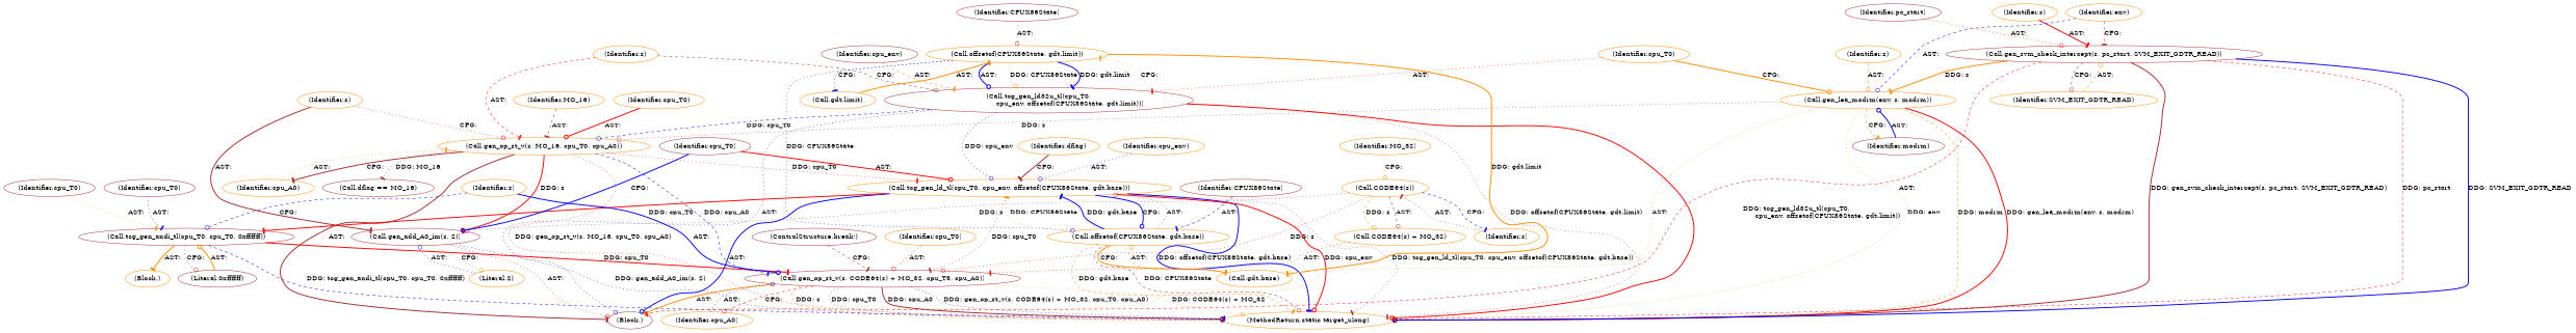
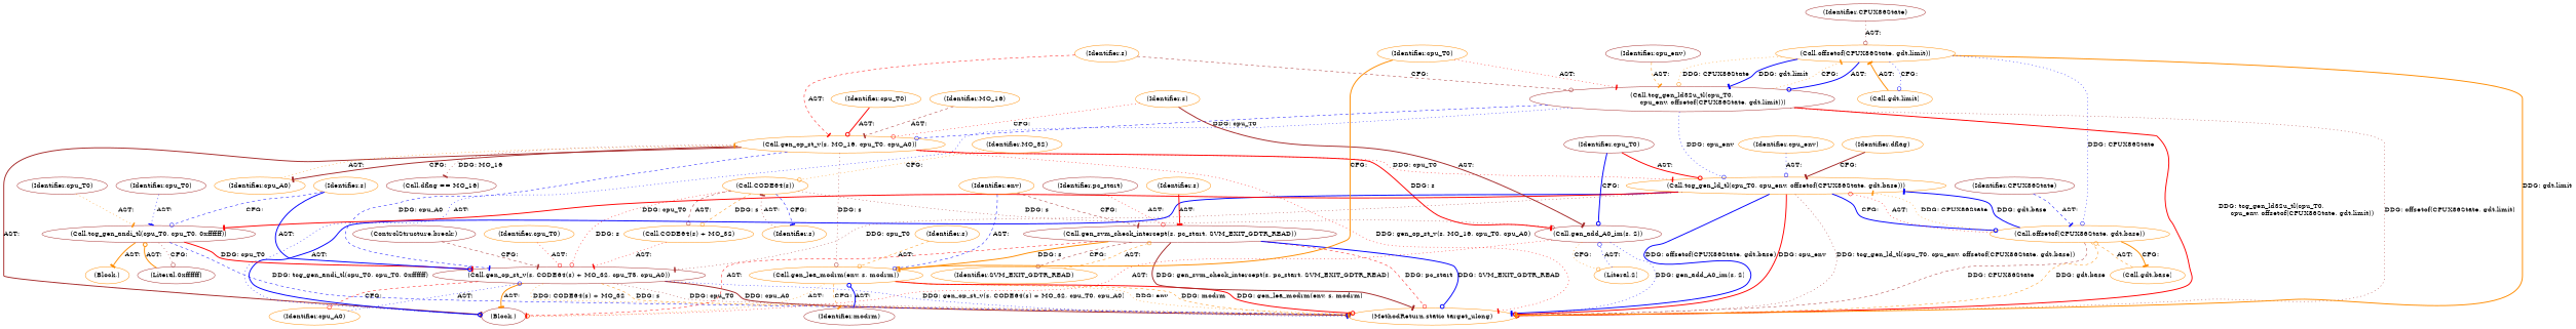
  digraph {
    node [color=darkorange]
    edge [arrowhead=odot color=darkorange style=dotted]
    n1 [color=brown label="(Call,gen_op_st_v(s, CODE64(s) + MO_32, cpu_T5, cpu_A0))"]
    n2 [color=brown label="(Block,)"]
    n3 [label="(Identifier,cpu_A0)"]
    n4 [label="(MethodReturn,static target_ulong)"]
    n5 [label="(Call,CODE64(s))"]
    n6 [label="(Identifier,s)"]
    n7 [label="(Call,CODE64(s) + MO_32)"]
    n8 [color=brown label="(Call,gen_add_A0_im(s, 2))"]
    n9 [label="(Literal,2)"]
    n10 [label="(Call,gen_op_st_v(s, MO_16, cpu_T0, cpu_A0))"]
    n11 [label="(Call,tcg_gen_ld_tl(cpu_T0, cpu_env, offsetof(CPUX86State, gdt.base)))"]
    n12 [label="(Identifier,cpu_A0)"]
    n13 [color=brown label="(Call,dflag == MO_16)"]
    n14 [label="(Call,offsetof(CPUX86State, gdt.base))"]
    n15 [color=brown label="(Call,tcg_gen_andi_tl(cpu_T0, cpu_T0, 0xffffff))"]
    n16 [label="(Call,gen_lea_modrm(env, s, modrm))"]
    n17 [color=brown label="(Identifier,modrm)"]
    n18 [color=brown label="(Call,gen_svm_check_intercept(s, pc_start, SVM_EXIT_GDTR_READ))"]
    n19 [label="(Identifier,SVM_EXIT_GDTR_READ)"]
    n20 [color=brown label="(Call,tcg_gen_ld32u_tl(cpu_T0,\n                             cpu_env, offsetof(CPUX86State, gdt.limit)))"]
    n21 [label="(Call,offsetof(CPUX86State, gdt.limit))"]
    n22 [label="(Call,gdt.limit)"]
    n23 [label="(Call,gdt.base)"]
    n24 [label="(Block,)"]
    n25 [color=brown label="(Literal,0xffffff)"]
    n26 [color=brown label="(Identifier,cpu_env)"]
    n27 [label="(Identifier,MO_16)"]
    n28 [label="(Identifier,cpu_T0)"]
    n29 [color=brown label="(ControlStructure,break;)"]
    n30 [color=brown label="(Identifier,CPUX86State)"]
    n31 [color=brown label="(Identifier,cpu_T0)"]
    n32 [label="(Identifier,s)"]
    n33 [label="(Identifier,cpu_env)"]
    n34 [color=brown label="(Identifier,cpu_T0)"]
    n35 [label="(Identifier,MO_32)"]
    n36 [color=brown label="(Identifier,CPUX86State)"]
    n37 [label="(Identifier,s)"]
    n38 [label="(Identifier,s)"]
    n39 [color=brown label="(Identifier,cpu_T0)"]
    n40 [label="(Identifier,s)"]
    n41 [color=brown label="(Identifier,pc_start)"]
    n42 [label="(Identifier,s)"]
    n43 [label="(Identifier,cpu_T0)"]
    n44 [label="(Identifier,dflag)"]
    n45 [label="(Identifier,cpu_T0)"]
    n46 [label="(Identifier,env)"]
    n1 -> n2 [arrowhead=tee label="AST: " style=bold]
    n1 -> n3 [color=red label="CFG: " style=dashed]
    n1 -> n4 [label="DDG: CODE64(s) + MO_32"]
    n1 -> n4 [label="DDG: s" style=dashed]
    n1 -> n4 [arrowhead=tee color=brown label="DDG: cpu_T0"]
    n1 -> n4 [color=brown label="DDG: cpu_A0" style=bold]
    n1 -> n4 [arrowhead=tee color=blue label="DDG: gen_op_st_v(s, CODE64(s) + MO_32, cpu_T0, cpu_A0)"]
    n3 -> n1 [color=blue label="AST: "]
    n5 -> n1 [color=red label="DDG: s"]
    n5 -> n6 [arrowhead=tee color=blue label="CFG: " style=dashed]
    n5 -> n7 [color=brown label="AST: " style=dashed]
    n5 -> n7 [label="DDG: s" style=dashed]
    n5 -> n8 [color=brown label="DDG: s"]
    n6 -> n5 [arrowhead=tee color=brown label="AST: "]
    n7 -> n1 [arrowhead=tee color=red label="AST: "]
    n8 -> n2 [color=red label="AST: "]
    n8 -> n4 [color=blue label="DDG: gen_add_A0_im(s, 2)"]
    n8 -> n9 [label="CFG: "]
    n9 -> n8 [color=blue label="AST: "]
    n10 -> n1 [arrowhead=tee color=blue label="DDG: cpu_A0" style=dashed]
    n10 -> n2 [arrowhead=tee color=brown label="AST: " style=bold]
    n10 -> n4 [arrowhead=tee color=red label="DDG: gen_op_st_v(s, MO_16, cpu_T0, cpu_A0)"]
    n10 -> n8 [arrowhead=tee color=red label="DDG: s" style=bold]
    n10 -> n11 [arrowhead=tee color=red label="DDG: cpu_T0"]
    n10 -> n12 [arrowhead=tee color=brown label="CFG: " style=bold]
    n10 -> n13 [arrowhead=tee color=brown label="DDG: MO_16"]
    n11 -> n1 [arrowhead=tee color=brown label="DDG: cpu_T0"]
    n11 -> n2 [color=blue label="AST: " style=bold]
    n11 -> n4 [arrowhead=tee color=brown label="DDG: tcg_gen_ld_tl(cpu_T0, cpu_env, offsetof(CPUX86State, gdt.base))"]
    n11 -> n4 [arrowhead=tee color=blue label="DDG: offsetof(CPUX86State, gdt.base)" style=bold]
    n11 -> n4 [color=red label="DDG: cpu_env" style=bold]
    n11 -> n14 [color=blue label="CFG: " style=bold]
    n11 -> n15 [arrowhead=tee color=red label="DDG: cpu_T0" style=bold]
    n12 -> n10 [arrowhead=tee label="AST: "]
    n14 -> n4 [arrowhead=tee label="DDG: gdt.base" style=dashed]
    n14 -> n4 [color=brown label="DDG: CPUX86State" style=dashed]
    n14 -> n11 [color=red label="AST: "]
    n14 -> n11 [arrowhead=tee label="DDG: CPUX86State"]
    n14 -> n11 [arrowhead=tee color=blue label="DDG: gdt.base" style=bold]
    n14 -> n23 [arrowhead=tee label="CFG: " style=bold]
    n15 -> n1 [arrowhead=tee color=red label="DDG: cpu_T0" style=bold]
    n15 -> n4 [color=blue label="DDG: tcg_gen_andi_tl(cpu_T0, cpu_T0, 0xffffff)" style=dashed]
    n15 -> n24 [arrowhead=tee label="AST: " style=bold]
    n15 -> n25 [color=brown label="CFG: "]
    n16 -> n2 [label="AST: "]
    n16 -> n4 [arrowhead=tee label="DDG: modrm" style=dashed]
    n16 -> n4 [color=red label="DDG: gen_lea_modrm(env, s, modrm)" style=bold]
    n16 -> n4 [label="DDG: env"]
-   n16 -> n10 [color=brown label="DDG: s"]
+   n10 -> n16 [color=brown label="DDG: s"]
    n16 -> n17 [arrowhead=tee label="CFG: " style=dashed]
    n17 -> n16 [color=blue label="AST: " style=bold]
    n18 -> n2 [arrowhead=tee color=red label="AST: " style=dashed]
    n18 -> n4 [arrowhead=tee color=brown label="DDG: gen_svm_check_intercept(s, pc_start, SVM_EXIT_GDTR_READ)" style=bold]
    n18 -> n4 [color=red label="DDG: pc_start" style=dashed]
    n18 -> n4 [color=blue label="DDG: SVM_EXIT_GDTR_READ" style=bold]
    n18 -> n16 [arrowhead=tee label="DDG: s" style=bold]
    n18 -> n19 [color=brown label="CFG: " style=dashed]
    n19 -> n18 [label="AST: " style=dashed]
    n20 -> n2 [color=blue label="AST: "]
    n20 -> n4 [arrowhead=tee color=brown label="DDG: offsetof(CPUX86State, gdt.limit)"]
    n20 -> n4 [color=red label="DDG: tcg_gen_ld32u_tl(cpu_T0,\n                             cpu_env, offsetof(CPUX86State, gdt.limit))" style=bold]
    n20 -> n10 [color=blue label="DDG: cpu_T0" style=dashed]
    n20 -> n11 [color=blue label="DDG: cpu_env"]
    n20 -> n21 [arrowhead=tee label="CFG: "]
-   n21 -> n23 [arrowhead=tee label="DDG: gdt.limit" style=bold]
+   n21 -> n4 [arrowhead=tee label="DDG: gdt.limit" style=bold]
    n21 -> n14 [color=blue label="DDG: CPUX86State"]
    n21 -> n20 [color=blue label="AST: " style=bold]
    n21 -> n20 [label="DDG: CPUX86State"]
    n21 -> n20 [arrowhead=tee color=blue label="DDG: gdt.limit" style=bold]
-   n21 -> n22 [arrowhead=tee color=blue label="CFG: "]
+   n21 -> n22 [color=blue label="CFG: "]
    n22 -> n21 [arrowhead=tee label="AST: " style=bold]
    n23 -> n14 [label="AST: " style=dashed]
    n25 -> n15 [label="AST: " style=bold]
    n26 -> n20 [arrowhead=tee label="AST: " style=dashed]
    n27 -> n10 [arrowhead=tee color=brown label="AST: " style=dashed]
    n28 -> n10 [color=red label="AST: " style=bold]
    n29 -> n1 [arrowhead=tee color=brown label="CFG: " style=dashed]
    n30 -> n21 [color=brown label="AST: "]
    n31 -> n8 [color=blue label="CFG: " style=bold]
    n31 -> n11 [color=red label="AST: " style=bold]
    n32 -> n1 [color=blue label="AST: " style=bold]
    n32 -> n15 [color=blue label="CFG: " style=dashed]
    n33 -> n11 [color=blue label="AST: "]
    n34 -> n15 [arrowhead=tee color=blue label="AST: "]
    n35 -> n5 [label="CFG: "]
    n36 -> n14 [arrowhead=tee color=blue label="AST: " style=dashed]
    n37 -> n8 [arrowhead=tee color=brown label="AST: " style=bold]
    n37 -> n10 [color=red label="CFG: "]
    n38 -> n10 [arrowhead=tee color=red label="AST: " style=dashed]
    n38 -> n20 [color=brown label="CFG: " style=dashed]
    n39 -> n15 [arrowhead=tee label="AST: "]
    n40 -> n18 [arrowhead=tee color=red label="AST: " style=bold]
    n41 -> n18 [color=red label="AST: "]
    n42 -> n16 [label="AST: " style=dashed]
    n43 -> n16 [label="CFG: " style=bold]
    n43 -> n20 [arrowhead=tee color=red label="AST: "]
    n44 -> n11 [arrowhead=tee color=brown label="CFG: " style=bold]
    n45 -> n1 [color=red label="AST: "]
    n46 -> n16 [color=blue label="AST: " style=dashed]
    n46 -> n18 [arrowhead=tee color=brown label="CFG: " style=dashed]
  }
